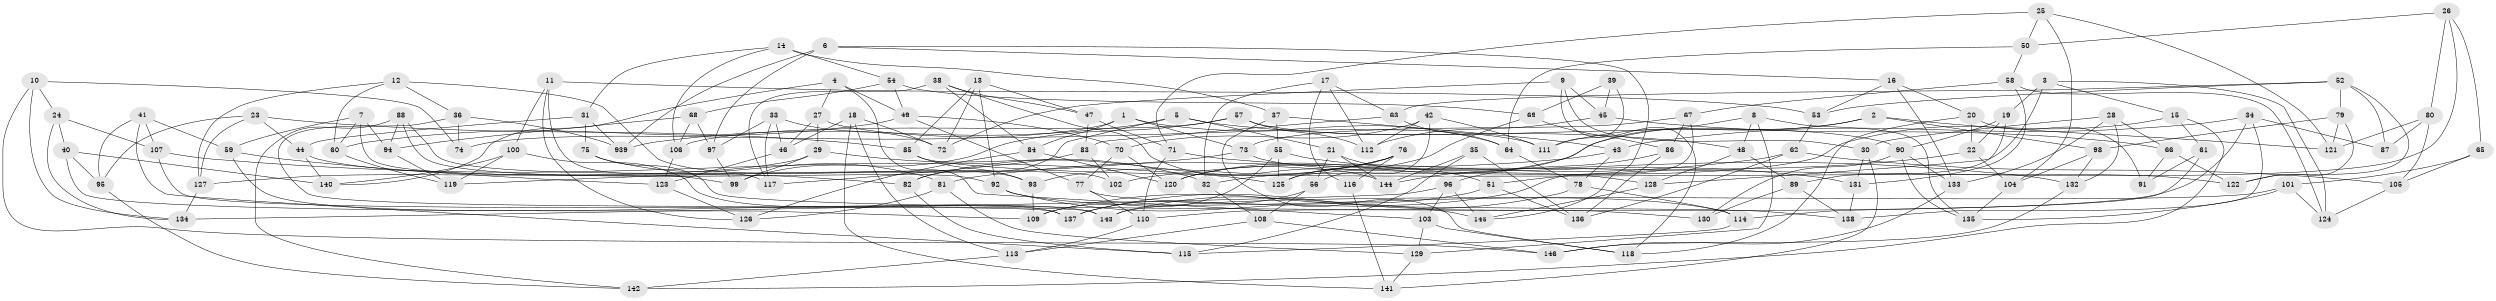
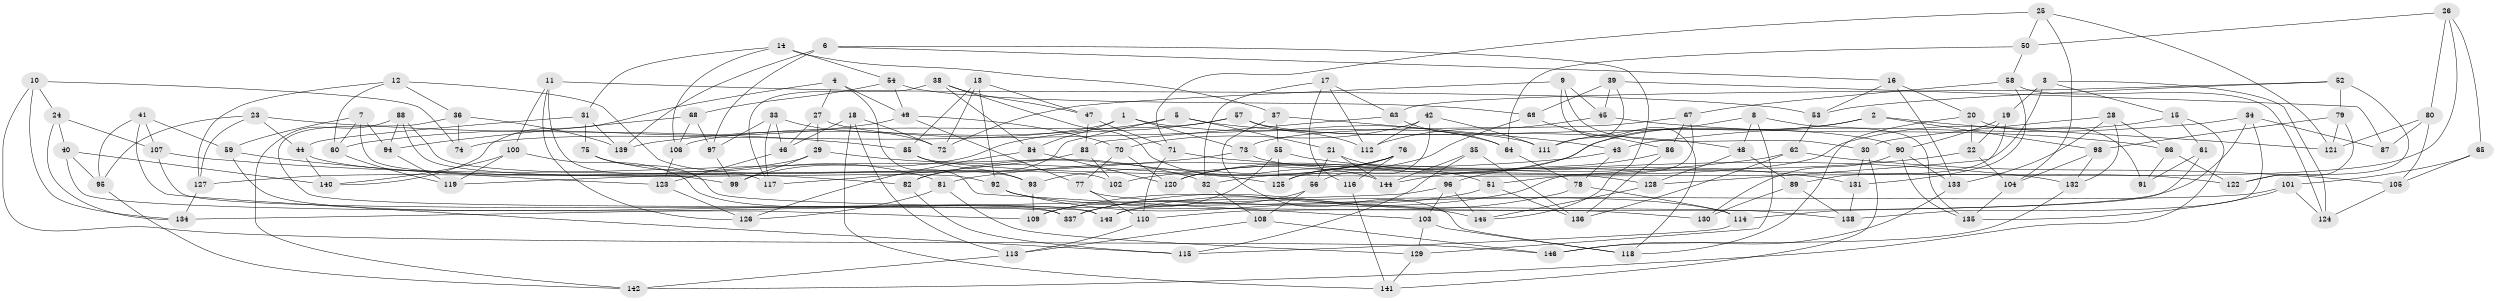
  graph {
    node [color=gray90 style=filled]
    1
    64
    73
    74
    84
    78
    128
    119
    120
    126
    2
    98
    111
    121
    104
    132
    3
    15
    19
    124
    32
    61
    142
    22
    89
    90
    145
    4
    27
    49
    103
    140
    46
    29
    60
    70
    77
    129
    118
    5
    21
    48
    82
-   139 [label=939]
+   139
    144
    51
    56
    115
    6
    16
    97
    53
    20
    133
    99
    7
    59
    94
    143
    123
    8
    135
    141
    9
    30
    45
    72
    131
    112
    66
    10
    24
    134
    146
    40
    107
    11
    100
    117
    62
-   137
+   137 [label=337]
    12
    36
    93
    127
    109
    13
    47
    85
    92
    71
    83
    122
    114
    14
    31
    37
    54
    106
    44
    75
    43
    55
    69
    68
    108
    91
    17
    63
    116
    18
    113
    138
    130
    136
    23
    95
    125
    25
    50
    58
    110
    26
    65
    80
    105
    101
    87
    28
    81
    33
    34
    35
    38
    39
    86
    41
    42
    102
    67
    52
    79
    57
    96
    76
    88
    1 -- 64
    1 -- 73
    1 -- 74
    1 -- 84
    64 -- 78
    73 -- 128
    73 -- 119
    84 -- 120
    84 -- 126
    78 -- 137
    78 -- 114
    128 -- 145
    2 -- 120
    2 -- 98
    2 -- 111
    2 -- 121
    98 -- 104
    98 -- 132
    104 -- 135
    132 -- 146
    3 -- 128
    3 -- 15
    3 -- 19
    3 -- 124
    15 -- 32
    15 -- 61
    15 -- 142
    19 -- 22
    19 -- 89
    19 -- 90
    32 -- 108
    61 -- 114
    61 -- 91
    22 -- 104
    22 -- 51
    89 -- 138
    89 -- 130
    90 -- 133
    90 -- 135
    90 -- 130
    4 -- 27
    4 -- 49
    4 -- 103
    4 -- 140
    27 -- 111
    27 -- 46
    27 -- 29
    49 -- 60
    49 -- 70
    49 -- 77
    103 -- 129
    103 -- 118
    46 -- 123
    29 -- 32
    29 -- 99
    29 -- 127
    60 -- 119
    70 -- 120
    70 -- 77
    77 -- 138
    77 -- 110
    129 -- 141
    5 -- 21
    5 -- 48
    5 -- 82
    5 -- 139
    21 -- 144
    21 -- 51
    21 -- 56
    48 -- 128
    48 -- 89
    82 -- 115
    51 -- 143
    51 -- 136
    56 -- 137
    56 -- 108
    6 -- 145
    6 -- 139
    6 -- 16
    6 -- 97
    16 -- 53
    16 -- 20
    16 -- 133
    97 -- 99
    53 -- 62
    20 -- 22
    20 -- 118
    20 -- 91
    133 -- 146
    7 -- 60
    7 -- 99
    7 -- 59
    7 -- 94
    59 -- 143
    59 -- 123
    94 -- 119
    123 -- 126
    8 -- 129
    8 -- 48
    8 -- 144
    8 -- 135
    9 -- 118
    9 -- 30
    9 -- 45
    9 -- 72
    30 -- 141
    30 -- 131
    45 -- 112
    45 -- 66
    131 -- 138
    66 -- 122
    66 -- 91
    10 -- 74
    10 -- 24
    10 -- 134
    10 -- 146
    24 -- 134
    24 -- 40
    24 -- 107
    40 -- 140
    40 -- 109
    40 -- 95
    107 -- 137
    107 -- 125
    11 -- 126
    11 -- 53
    11 -- 100
    11 -- 117
    100 -- 119
    100 -- 140
    100 -- 137
    62 -- 136
    62 -- 105
    62 -- 102
    12 -- 60
    12 -- 36
    12 -- 93
    12 -- 127
    36 -- 74
    36 -- 139
    36 -- 143
    93 -- 109
    127 -- 134
    13 -- 72
    13 -- 47
    13 -- 85
    13 -- 92
    47 -- 71
    47 -- 83
    85 -- 93
    85 -- 122
    92 -- 145
    92 -- 114
    71 -- 132
    71 -- 110
    83 -- 117
    83 -- 102
    114 -- 115
    14 -- 31
    14 -- 37
    14 -- 54
    14 -- 106
    31 -- 139
    31 -- 44
    31 -- 75
    37 -- 118
    37 -- 43
    37 -- 55
    54 -- 49
    54 -- 69
    54 -- 68
    106 -- 123
    44 -- 140
    44 -- 82
    75 -- 130
    75 -- 81
    43 -- 78
    43 -- 81
    55 -- 131
    55 -- 109
    55 -- 125
    69 -- 120
    69 -- 86
    68 -- 97
    68 -- 94
    68 -- 106
    108 -- 146
    108 -- 113
    17 -- 32
    17 -- 112
    17 -- 63
    17 -- 116
    63 -- 64
    63 -- 83
    116 -- 141
    18 -- 46
    18 -- 141
    18 -- 72
    18 -- 113
    113 -- 142
    23 -- 127
    23 -- 85
    23 -- 44
    23 -- 95
    95 -- 142
    25 -- 121
    25 -- 104
    25 -- 71
    25 -- 50
    50 -- 64
    50 -- 58
    58 -- 124
    58 -- 131
    58 -- 67
    110 -- 113
    26 -- 125
    26 -- 50
    26 -- 65
    26 -- 80
    65 -- 105
    65 -- 101
    80 -- 121
    80 -- 105
    80 -- 87
    105 -- 124
    101 -- 124
    101 -- 143
    101 -- 135
    28 -- 132
    28 -- 133
    28 -- 30
    28 -- 66
    81 -- 126
    81 -- 129
    33 -- 46
    33 -- 97
    33 -- 72
    33 -- 117
    34 -- 43
    34 -- 138
    34 -- 110
    34 -- 87
    35 -- 144
    35 -- 115
    35 -- 136
    38 -- 84
    38 -- 144
    38 -- 117
    38 -- 47
    39 -- 111
    39 -- 45
    39 -- 69
-   52 -- 87
+   39 -- 87
    86 -- 136
    86 -- 96
    41 -- 115
    41 -- 59
    41 -- 107
    41 -- 95
    42 -- 111
    42 -- 70
    42 -- 56
    42 -- 112
    67 -- 73
    67 -- 109
    67 -- 86
    52 -- 53
    52 -- 122
    52 -- 63
    52 -- 79
    79 -- 98
    79 -- 121
    79 -- 122
    57 -- 90
    57 -- 99
    57 -- 112
    57 -- 106
    96 -- 145
    96 -- 103
    96 -- 134
    76 -- 82
    76 -- 93
    76 -- 116
    76 -- 125
    88 -- 142
    88 -- 94
    88 -- 92
    88 -- 102
  }
